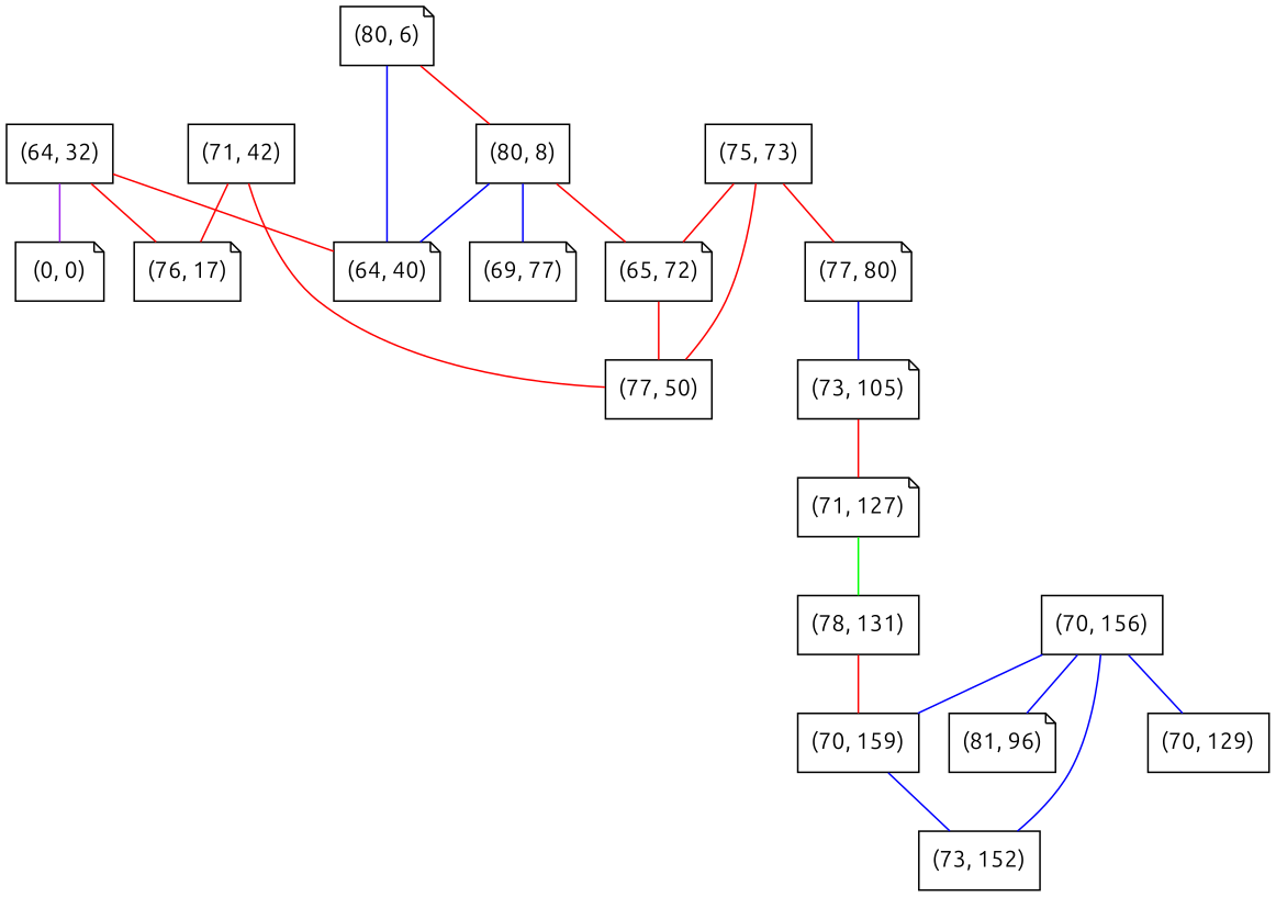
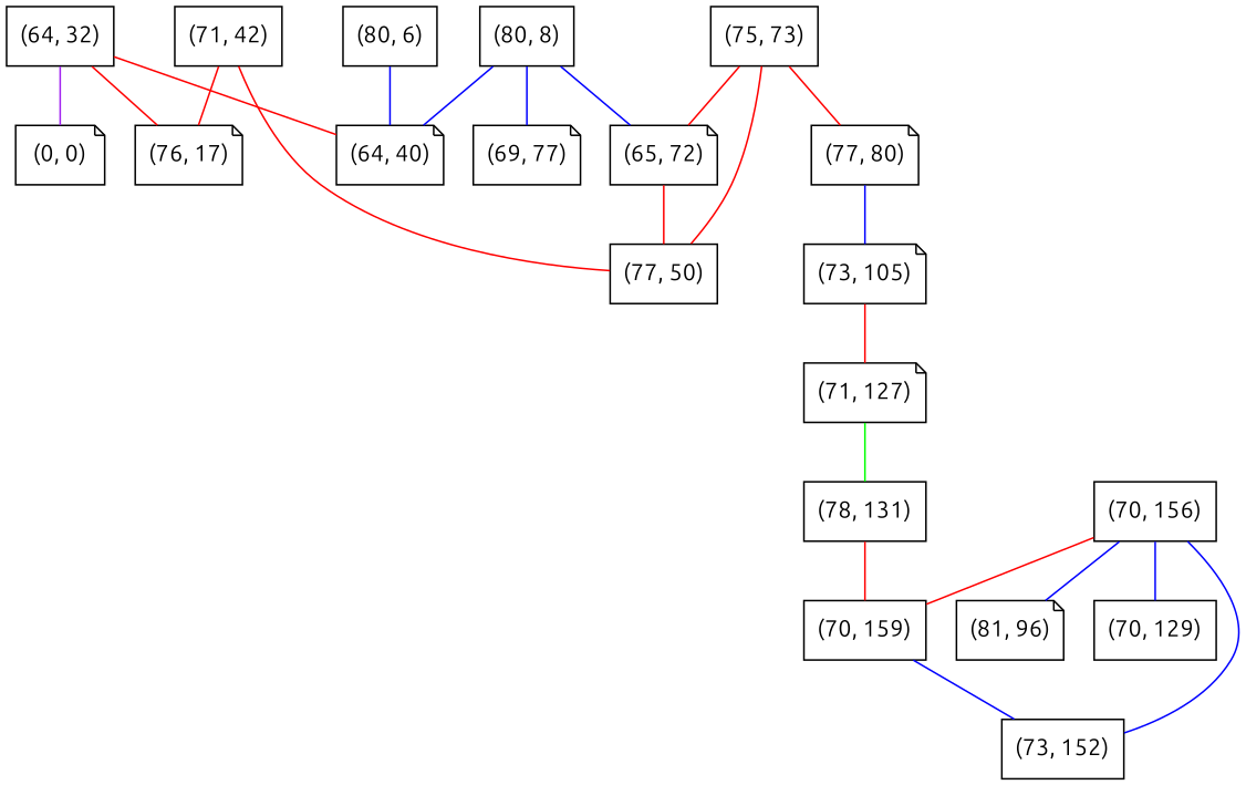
  graph {
    fontname=Ubuntu
    node [fontname=Ubuntu shape=box]
    edge [color=red fontname=Ubuntu weight=1]
-   "(80, 6)" [shape=note]
+   "(80, 6)"
    "(80, 8)"
    "(64, 40)" [shape=note]
    "(69, 77)" [shape=note]
    "(65, 72)" [shape=note]
    n6 [label="(71, 42)"]
    "(77, 50)"
    "(76, 17)" [shape=note]
    "(64, 32)"
    "(0, 0)" [shape=note]
    "(81, 96)" [shape=note]
    "(70, 156)"
    "(70, 159)"
    "(73, 152)"
    "(70, 129)"
    "(73, 105)" [shape=note]
    "(71, 127)" [shape=note]
    "(75, 73)"
    "(77, 80)" [shape=note]
    "(78, 131)"
-   "(80, 6)" -- "(80, 8)"
    "(80, 6)" -- "(64, 40)" [color=blue weight=3]
    "(80, 8)" -- "(64, 40)" [color=blue weight=3]
    "(80, 8)" -- "(69, 77)" [color=blue weight=3]
-   "(80, 8)" -- "(65, 72)" [weight=3]
+   "(80, 8)" -- "(65, 72)" [color=blue weight=3]
    "(65, 72)" -- "(77, 50)"
    n6 -- "(77, 50)"
    n6 -- "(76, 17)"
    "(64, 32)" -- "(64, 40)"
    "(64, 32)" -- "(76, 17)"
    "(64, 32)" -- "(0, 0)" [color=purple weight=4]
    "(70, 156)" -- "(81, 96)" [color=blue weight=3]
-   "(70, 156)" -- "(70, 159)" [color=blue]
+   "(70, 156)" -- "(70, 159)"
    "(70, 156)" -- "(73, 152)" [color=blue weight=3]
    "(70, 156)" -- "(70, 129)" [color=blue weight=3]
    "(70, 159)" -- "(73, 152)" [color=blue weight=3]
    "(73, 105)" -- "(71, 127)"
    "(71, 127)" -- "(78, 131)" [color=green weight=2]
    "(75, 73)" -- "(65, 72)"
    "(75, 73)" -- "(77, 50)"
    "(75, 73)" -- "(77, 80)"
    "(77, 80)" -- "(73, 105)" [color=blue]
    "(78, 131)" -- "(70, 159)"
  }
